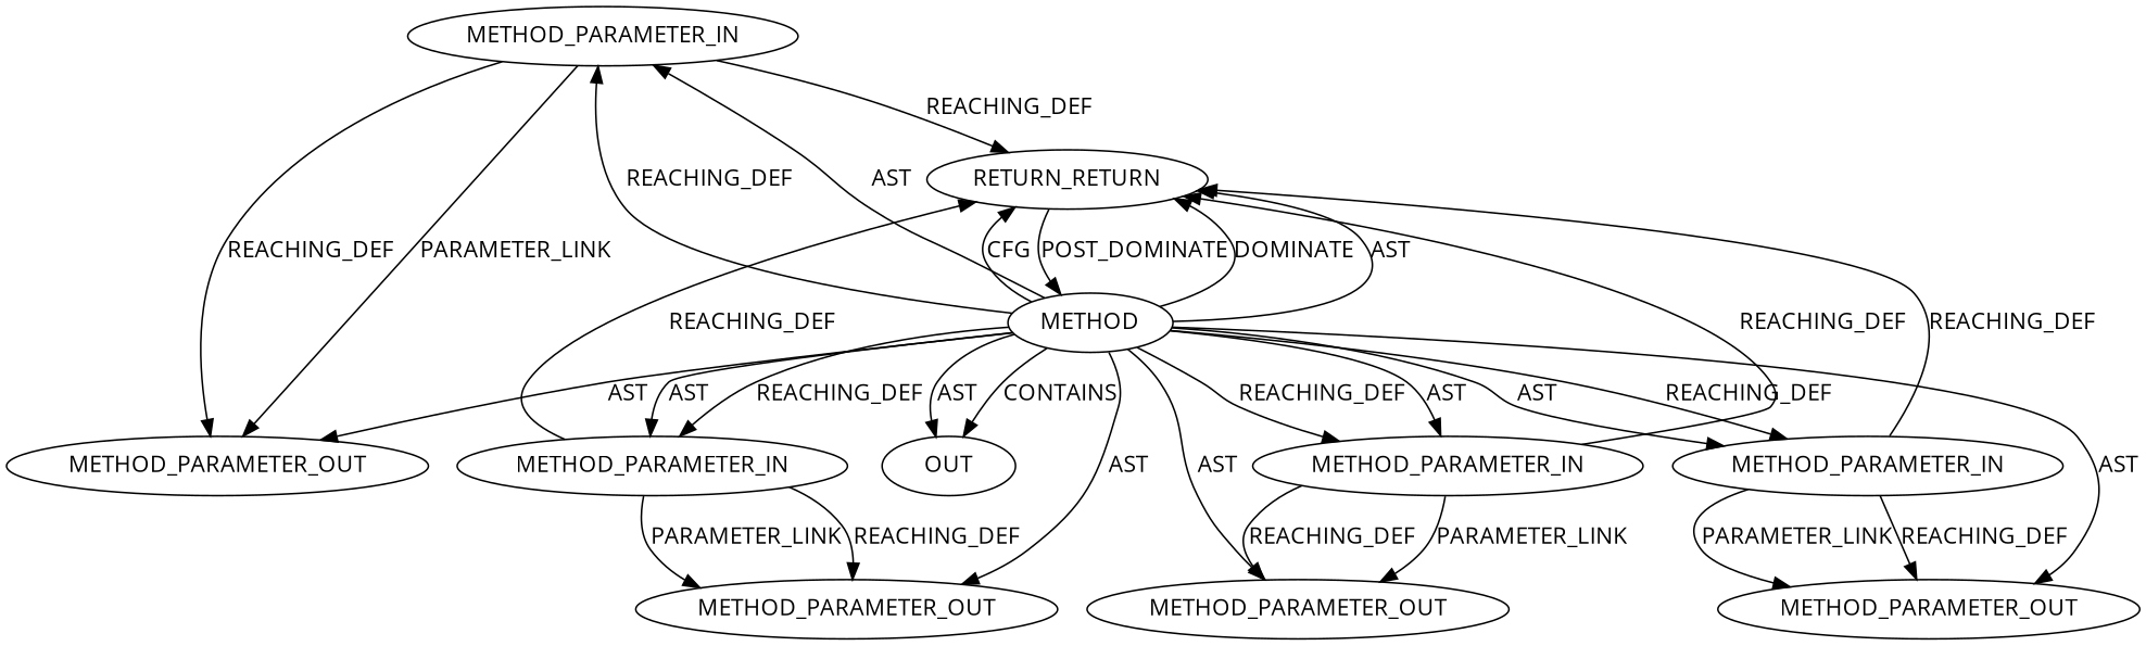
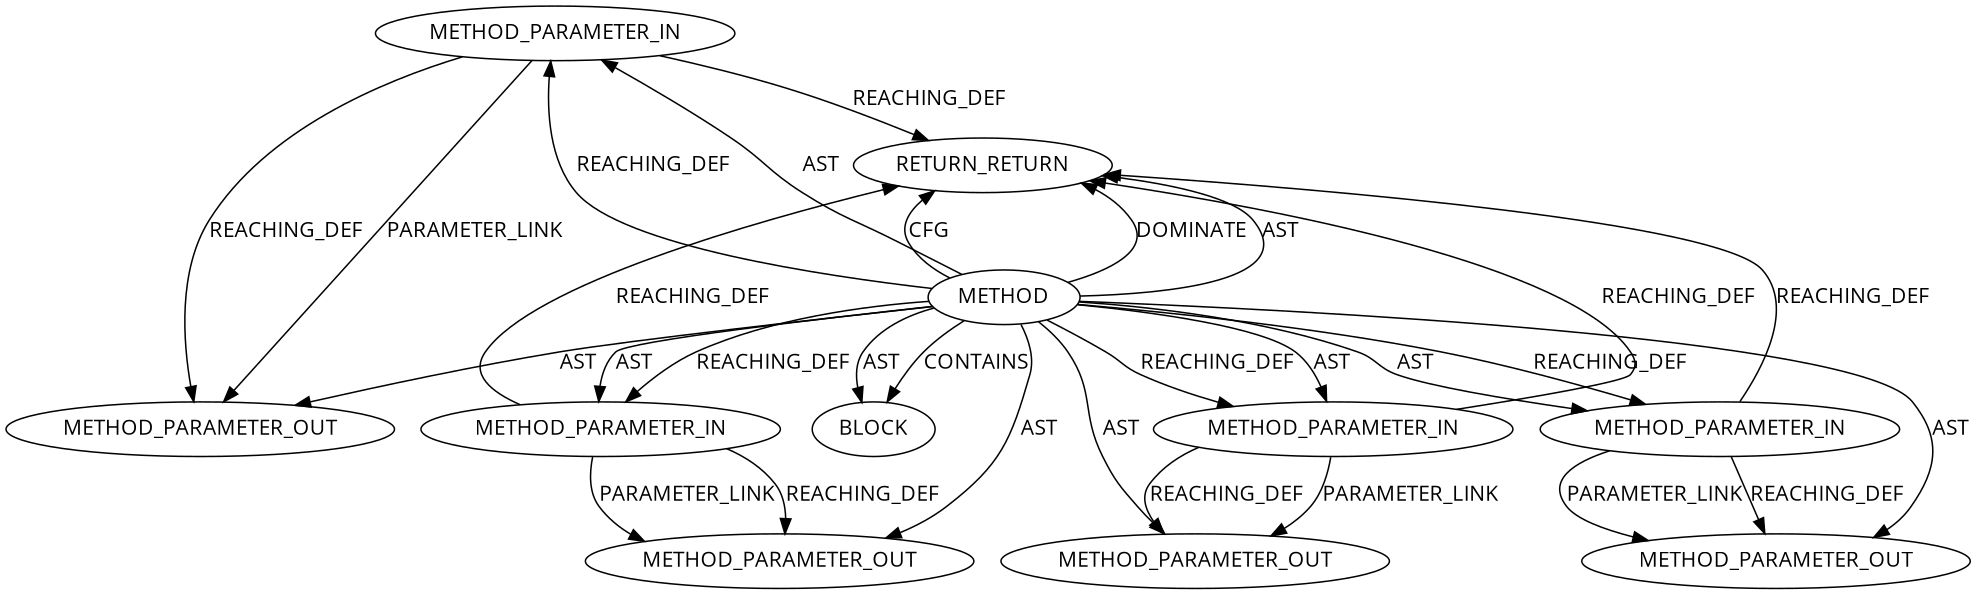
  digraph {
    fontname="Open Sans"
    node [CODE=p4 EVALUATION_STRATEGY=BY_VALUE IS_VARIADIC=false ORDER=2 TYPE_FULL_NAME=ANY fontname="Open Sans"]
    edge [fontname="Open Sans"]
    n1 [INDEX=4 NAME=p4 ORDER=4 label=METHOD_PARAMETER_IN]
    n2 [INDEX=4 NAME=p4 ORDER=4 label=METHOD_PARAMETER_OUT]
    n3 [CODE=RET label=RETURN_RETURN IS_VARIADIC=""]
    n4 [AST_PARENT_FULL_NAME="<global>" AST_PARENT_TYPE=NAMESPACE_BLOCK CODE="<empty>" FILENAME="<empty>" FULL_NAME=memcpy_to_page IS_EXTERNAL=true NAME=memcpy_to_page ORDER=0 label=METHOD EVALUATION_STRATEGY="" IS_VARIADIC="" TYPE_FULL_NAME=""]
    n5 [CODE=p2 INDEX=2 NAME=p2 label=METHOD_PARAMETER_OUT]
    n6 [CODE=p3 INDEX=3 NAME=p3 ORDER=3 label=METHOD_PARAMETER_OUT]
    n7 [CODE=p1 INDEX=1 NAME=p1 ORDER=1 label=METHOD_PARAMETER_OUT]
    n8 [CODE=p1 INDEX=1 NAME=p1 ORDER=1 label=METHOD_PARAMETER_IN]
-   n9 [ARGUMENT_INDEX=1 CODE="<empty>" ORDER=1 label=OUT EVALUATION_STRATEGY="" IS_VARIADIC=""]
+   n9 [ARGUMENT_INDEX=1 CODE="<empty>" ORDER=1 label=BLOCK EVALUATION_STRATEGY="" IS_VARIADIC=""]
    n10 [CODE=p2 INDEX=2 NAME=p2 label=METHOD_PARAMETER_IN]
    n11 [CODE=p3 INDEX=3 NAME=p3 ORDER=3 label=METHOD_PARAMETER_IN]
    n1 -> n2 [label=PARAMETER_LINK]
    n1 -> n2 [VARIABLE=p4 label=REACHING_DEF]
    n1 -> n3 [VARIABLE=p4 label=REACHING_DEF]
-   n3 -> n4 [label=POST_DOMINATE]
    n4 -> n1 [label=REACHING_DEF]
    n4 -> n1 [label=AST]
    n4 -> n2 [label=AST]
    n4 -> n3 [label=DOMINATE]
    n4 -> n3 [label=AST]
    n4 -> n3 [label=CFG]
    n4 -> n5 [label=AST]
    n4 -> n6 [label=AST]
    n4 -> n7 [label=AST]
    n4 -> n8 [label=REACHING_DEF]
    n4 -> n8 [label=AST]
    n4 -> n9 [label=CONTAINS]
    n4 -> n9 [label=AST]
    n4 -> n10 [label=REACHING_DEF]
    n4 -> n10 [label=AST]
    n4 -> n11 [label=REACHING_DEF]
    n4 -> n11 [label=AST]
    n8 -> n3 [VARIABLE=p1 label=REACHING_DEF]
    n8 -> n7 [label=PARAMETER_LINK]
    n8 -> n7 [VARIABLE=p1 label=REACHING_DEF]
    n10 -> n3 [VARIABLE=p2 label=REACHING_DEF]
    n10 -> n5 [label=PARAMETER_LINK]
    n10 -> n5 [VARIABLE=p2 label=REACHING_DEF]
    n11 -> n3 [VARIABLE=p3 label=REACHING_DEF]
    n11 -> n6 [label=PARAMETER_LINK]
    n11 -> n6 [VARIABLE=p3 label=REACHING_DEF]
  }
